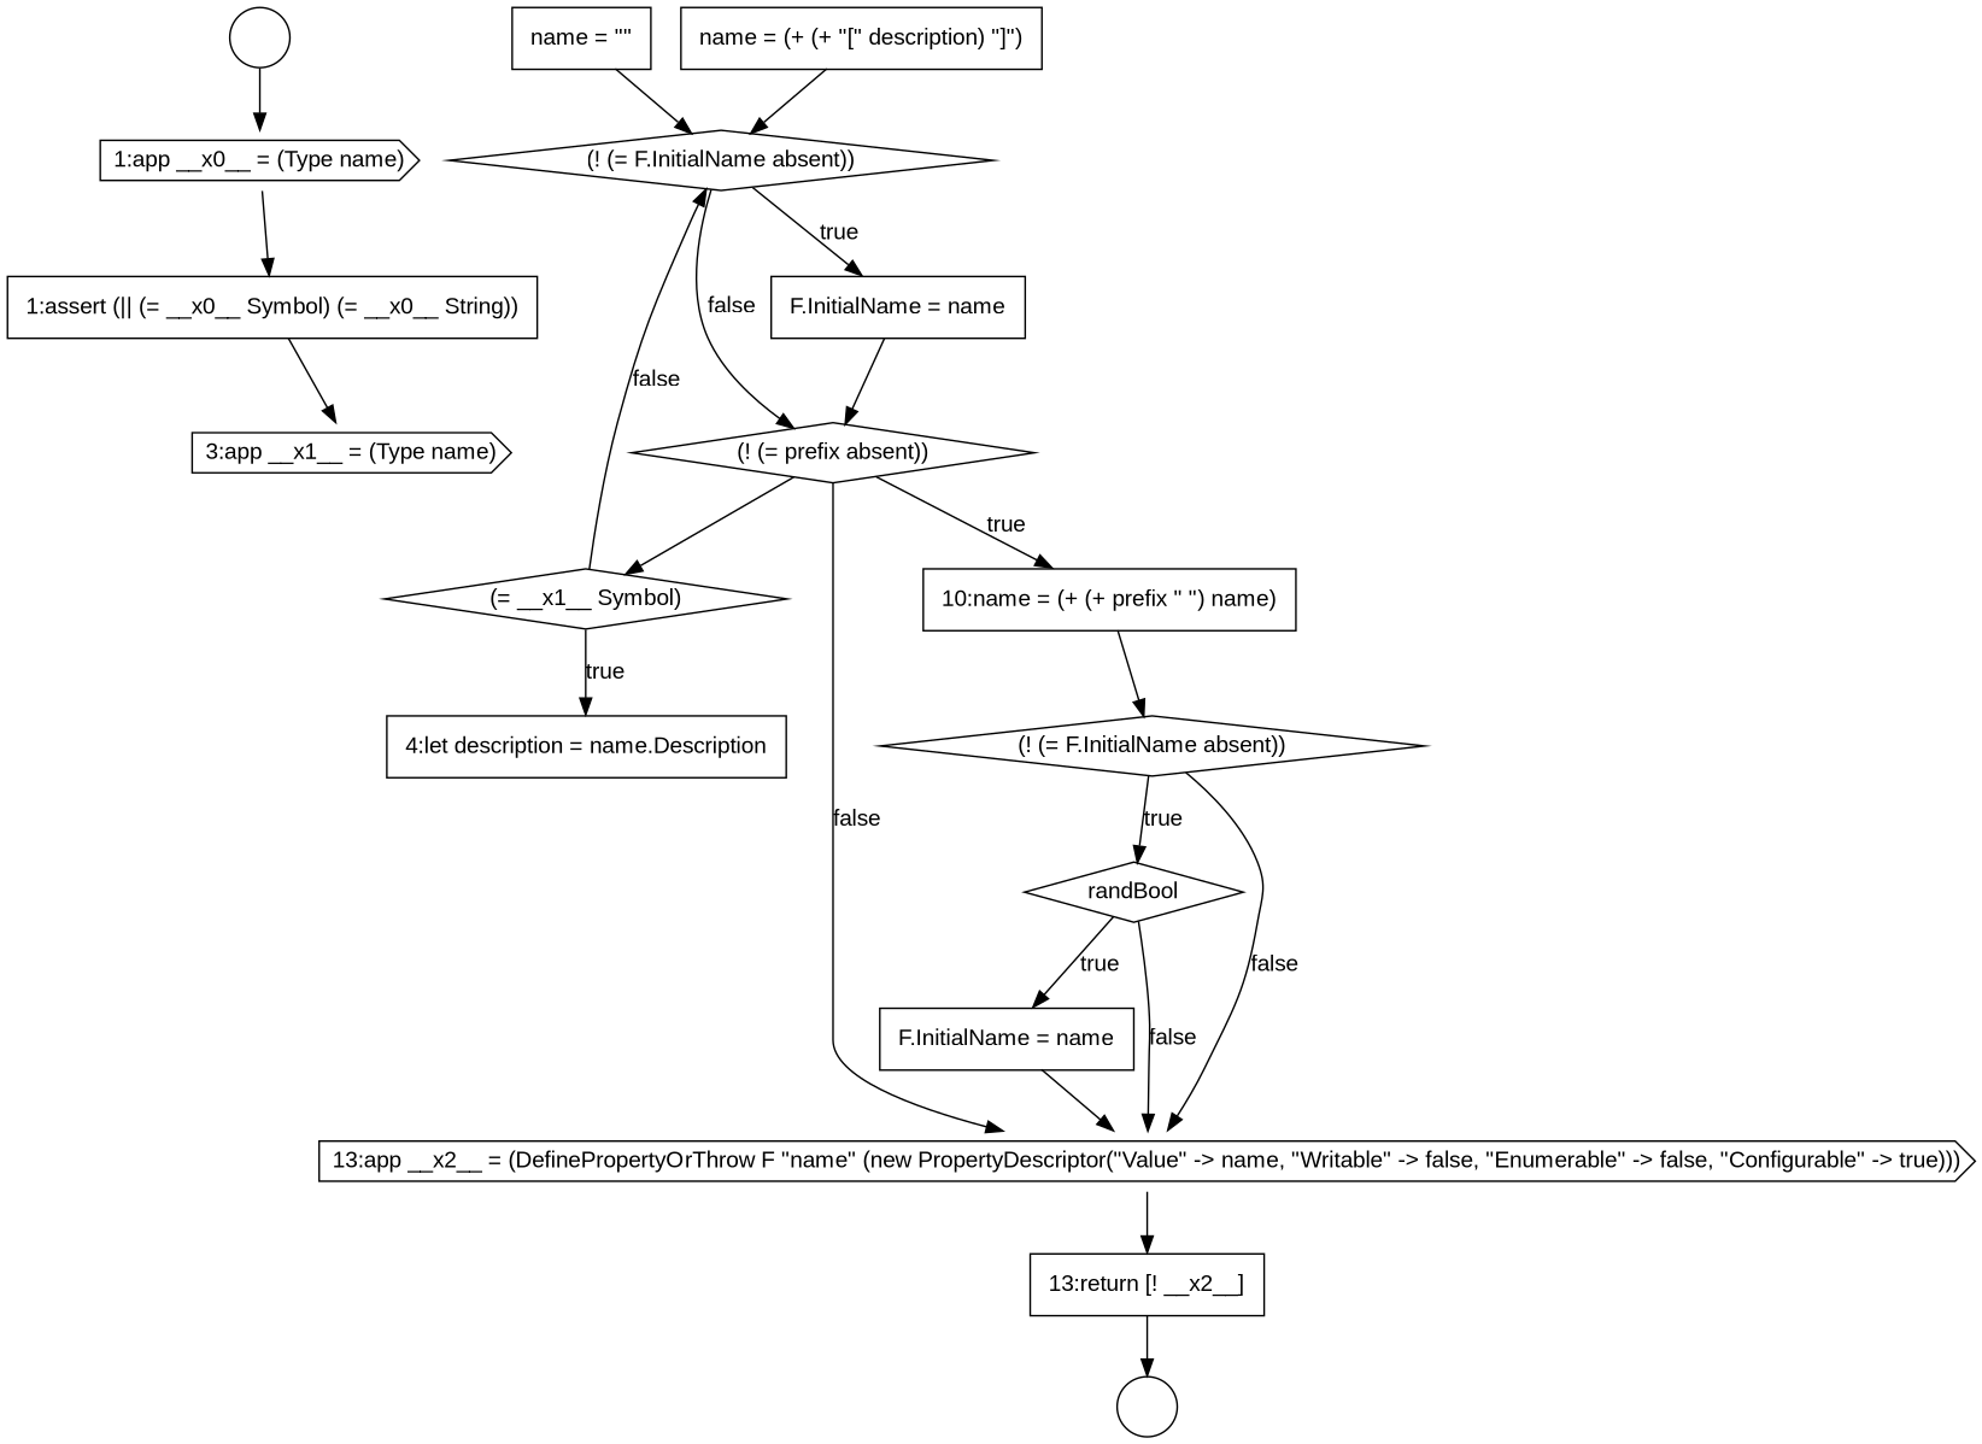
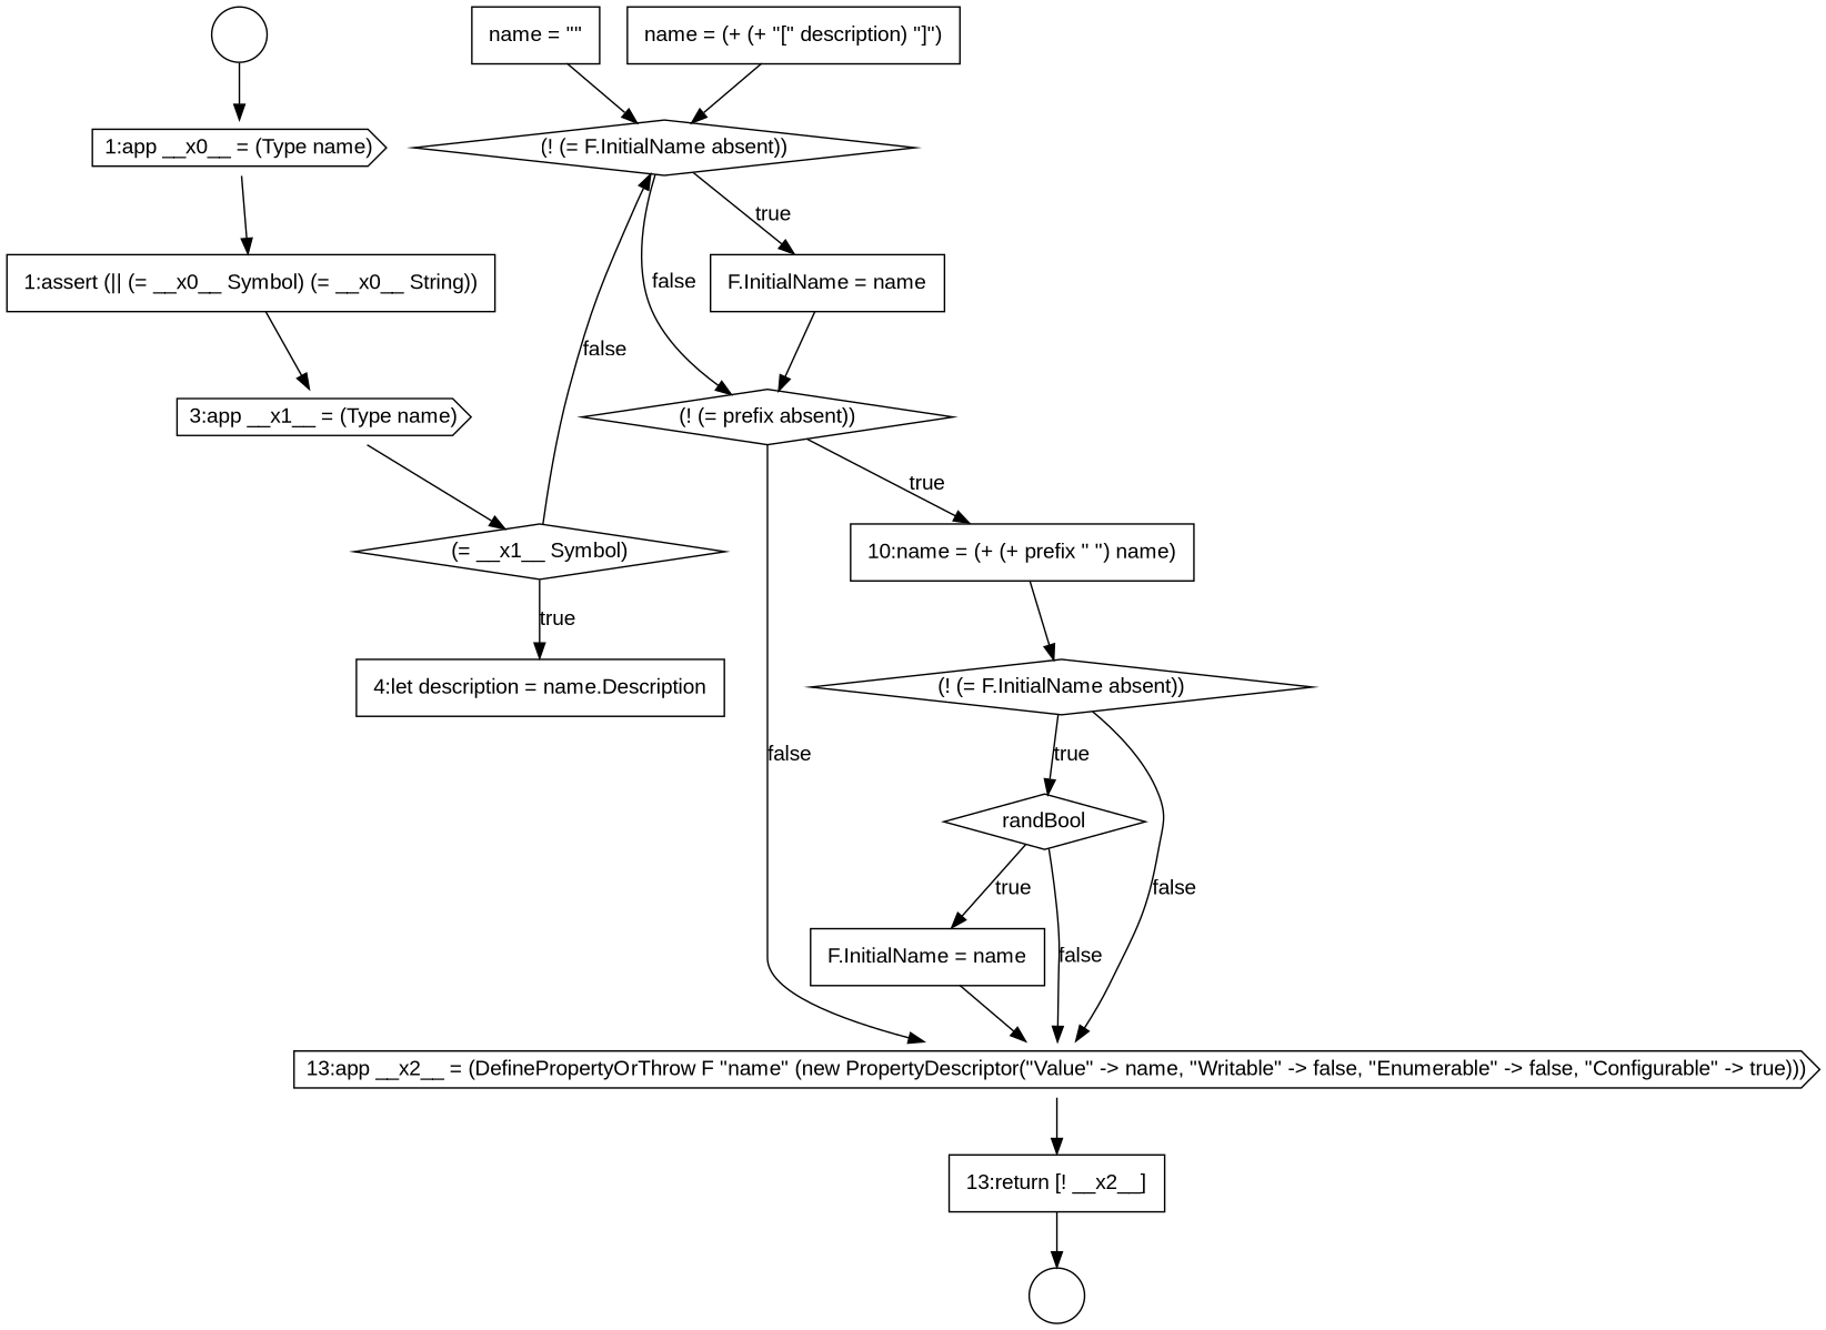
  digraph {
    fontname="Liberation Sans"
    node [color=black fillcolor=white fontname="Liberation Sans" shape=none style=filled]
    edge [color=black fontname="Liberation Sans"]
    n1 [label=<<font color="black">     <table border="0" cellborder="1" cellspacing="0" cellpadding="10">       <tr><td align="left">name = (+ (+ &quot;[&quot; description) &quot;]&quot;)</td></tr>     </table>   </font>> margin=0]
    n2 [label=<<font color="black">(! (= F.InitialName absent))</font>> shape=diamond]
    n3 [label=<<font color="black">     <table border="0" cellborder="1" cellspacing="0" cellpadding="10">       <tr><td align="left">name = &quot;&quot;</td></tr>     </table>   </font>> margin=0]
    n4 [label=<<font color="black">     <table border="0" cellborder="1" cellspacing="0" cellpadding="10">       <tr><td align="left">F.InitialName = name</td></tr>     </table>   </font>> margin=0]
    n5 [label=<<font color="black">(! (= prefix absent))</font>> shape=diamond]
    n6 [label=<<font color="black">13:app __x2__ = (DefinePropertyOrThrow F &quot;name&quot; (new PropertyDescriptor(&quot;Value&quot; -&gt; name, &quot;Writable&quot; -&gt; false, &quot;Enumerable&quot; -&gt; false, &quot;Configurable&quot; -&gt; true)))</font>> shape=cds]
    n7 [label=<<font color="black">     <table border="0" cellborder="1" cellspacing="0" cellpadding="10">       <tr><td align="left">10:name = (+ (+ prefix &quot; &quot;) name)</td></tr>     </table>   </font>> margin=0]
    n8 [label=" " shape=circle]
    n9 [label=<<font color="black">randBool</font>> shape=diamond]
    n10 [label=<<font color="black">     <table border="0" cellborder="1" cellspacing="0" cellpadding="10">       <tr><td align="left">F.InitialName = name</td></tr>     </table>   </font>> margin=0]
    n11 [label=<<font color="black">     <table border="0" cellborder="1" cellspacing="0" cellpadding="10">       <tr><td align="left">13:return [! __x2__]</td></tr>     </table>   </font>> margin=0]
    n12 [label=<<font color="black">     <table border="0" cellborder="1" cellspacing="0" cellpadding="10">       <tr><td align="left">4:let description = name.Description</td></tr>     </table>   </font>> margin=0]
    n13 [label=<<font color="black">1:app __x0__ = (Type name)</font>> shape=cds]
    n14 [label=<<font color="black">     <table border="0" cellborder="1" cellspacing="0" cellpadding="10">       <tr><td align="left">1:assert (|| (= __x0__ Symbol) (= __x0__ String))</td></tr>     </table>   </font>> margin=0]
    n15 [label=<<font color="black">3:app __x1__ = (Type name)</font>> shape=cds]
    n16 [label=<<font color="black">(= __x1__ Symbol)</font>> shape=diamond]
    n17 [label=" " shape=circle]
    n18 [label=<<font color="black">(! (= F.InitialName absent))</font>> shape=diamond]
    n1 -> n2
    n2 -> n4 [label=<<font color="black">true</font>>]
    n2 -> n5 [label=<<font color="black">false</font>>]
    n3 -> n2
    n4 -> n5
    n5 -> n6 [label=<<font color="black">false</font>>]
    n5 -> n7 [label=<<font color="black">true</font>>]
    n6 -> n11
    n7 -> n18
    n9 -> n6 [label=<<font color="black">false</font>>]
    n9 -> n10 [label=<<font color="black">true</font>>]
    n10 -> n6
    n11 -> n8
    n13 -> n14
    n14 -> n15
-   n5 -> n16
+   n15 -> n16
    n16 -> n2 [label=<<font color="black">false</font>>]
    n16 -> n12 [label=<<font color="black">true</font>>]
    n17 -> n13
    n18 -> n6 [label=<<font color="black">false</font>>]
    n18 -> n9 [label=<<font color="black">true</font>>]
  }
